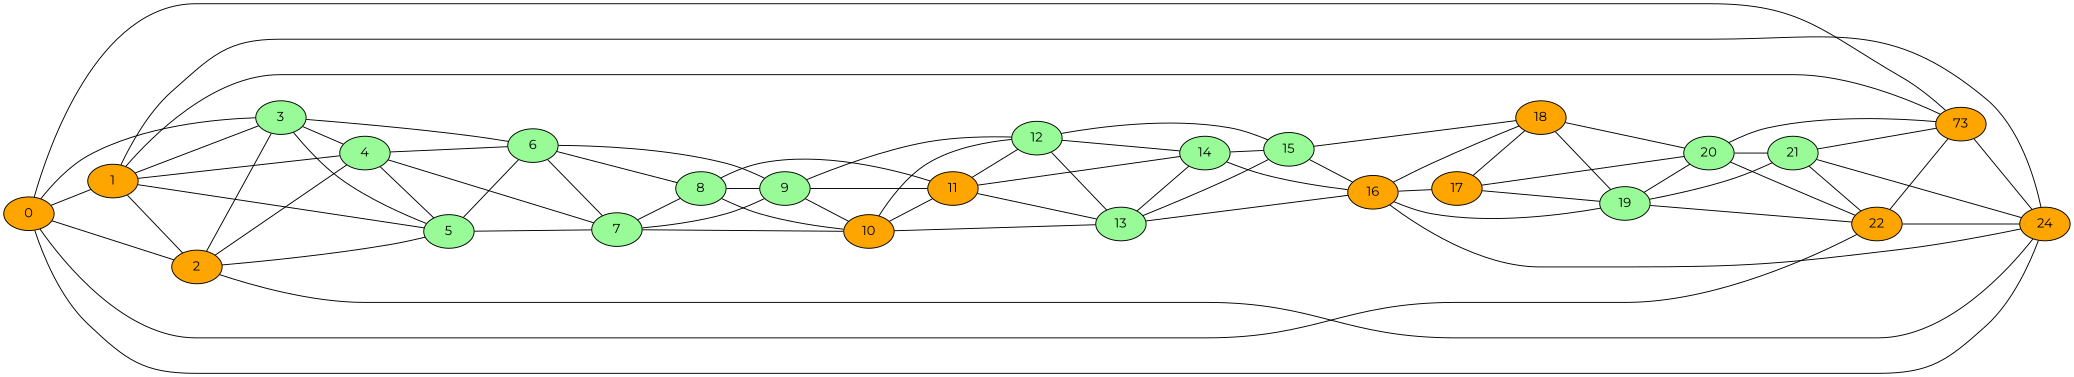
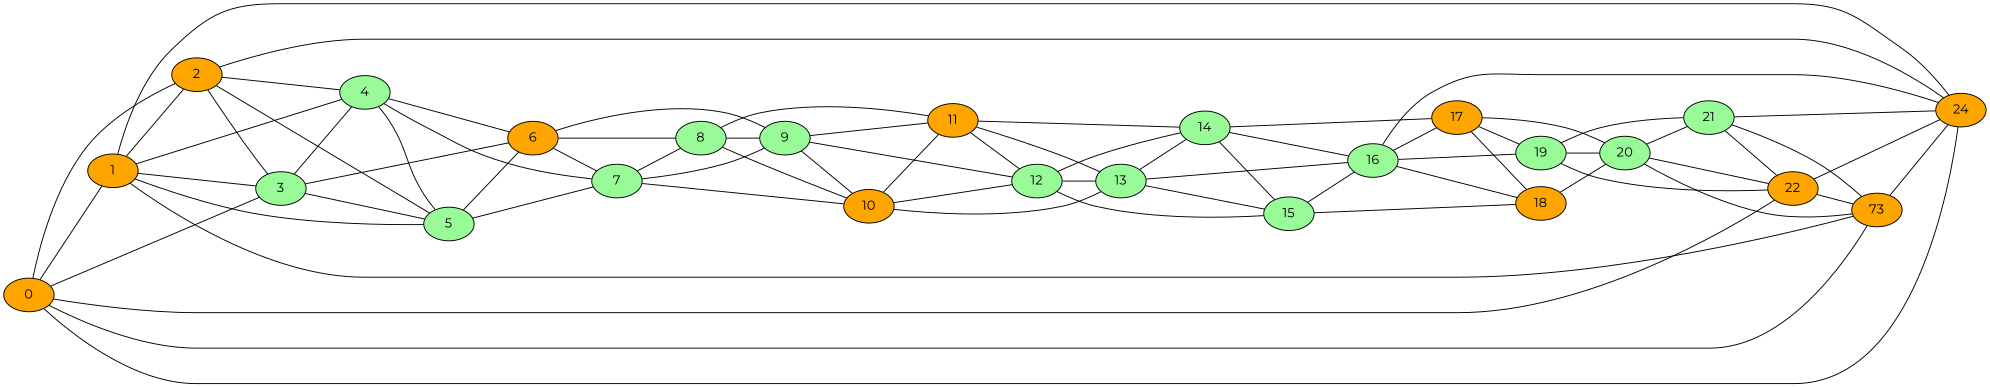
  strict graph {
    fontname=Montserrat
    rankdir=LR
    node [fillcolor=palegreen fontname=Montserrat style=filled]
    edge [fontname=Montserrat is_available=True prob=1.0]
    0 [fillcolor=orange]
    1 [fillcolor=orange]
    2 [fillcolor=orange]
    3
    22 [fillcolor=orange]
    n6 [fillcolor=orange label=73]
    24 [fillcolor=orange]
    4
    5
-   6
+   6 [fillcolor=orange]
    7
    8
    9
    10 [fillcolor=orange]
    11 [fillcolor=orange]
    12
    13
    14
    15
-   16 [fillcolor=orange]
+   16
    17 [fillcolor=orange]
    18 [fillcolor=orange]
    19
    20
    21
    0 -- 1 [prob=0.0643161757361]
    0 -- 2 [prob=0.697897733478]
    0 -- 3 [prob=0.280449630307]
    0 -- 22 [prob=0.522417211711]
    0 -- n6 [prob=0.689334838433]
    0 -- 24 [prob=0.828801519368]
    1 -- 2 [prob=0.969258009455]
    1 -- 3 [prob=0.379376253541]
    1 -- n6 [prob=0.050000236001]
    1 -- 24 [prob=0.718425463333]
    1 -- 4 [prob=0.281838660462]
    1 -- 5 [prob=0.41167275323]
    2 -- 3
    2 -- 24 [prob=0.63243779717]
    2 -- 4 [prob=0.12447777028]
    2 -- 5 [prob=0.823395002521]
    3 -- 4 [prob=0.619784781524]
    3 -- 5 [prob=0.807017250596]
    3 -- 6 [prob=0.430637094945]
    22 -- n6
    22 -- 24
    n6 -- 24
    4 -- 5 [prob=0.0503030864683]
    4 -- 6 [prob=0.994630025304]
    4 -- 7 [prob=0.111175727154]
    5 -- 6 [prob=0.620456378753]
    5 -- 7 [prob=0.574357063728]
    6 -- 7 [prob=0.951726171765]
    6 -- 8
    6 -- 9
    7 -- 8 [prob=0.261807827059]
    7 -- 9 [prob=0.649361629914]
    7 -- 10 [prob=0.66085810616]
    8 -- 9 [prob=0.00492593296034]
    8 -- 10 [prob=0.6311635164]
    8 -- 11 [prob=0.822024337863]
    9 -- 10 [prob=0.727428333443]
    9 -- 11
    9 -- 12 [prob=0.192149077982]
    10 -- 11 [prob=0.302617264661]
    10 -- 12 [prob=0.41364146463]
    10 -- 13
    11 -- 12 [prob=0.882584229377]
    11 -- 13
    11 -- 14 [prob=0.859590901963]
    12 -- 13
    12 -- 14 [prob=0.0964272887481]
    12 -- 15 [prob=0.577692454356]
    13 -- 14 [prob=0.88742769055]
    13 -- 15 [prob=0.535107777292]
    13 -- 16
    14 -- 15 [prob=0.356399728978]
    14 -- 16
+   14 -- 17 [prob=0.724958786632]
    15 -- 16 [prob=0.386942111934]
    15 -- 18
    16 -- 24 [prob=0.07589691521]
    16 -- 17 [prob=0.581706393551]
    16 -- 18 [prob=0.448811849762]
    16 -- 19 [prob=0.204746610672]
    17 -- 18 [prob=0.380637337348]
    17 -- 19 [prob=0.0904587552924]
    17 -- 20 [prob=0.919860900842]
-   18 -- 19 [prob=0.998630917616]
    18 -- 20 [prob=0.582188703116]
    19 -- 22
    19 -- 20 [prob=0.754778357615]
    19 -- 21 [prob=0.0301705352508]
    20 -- 22 [prob=0.696724197189]
    20 -- n6 [prob=0.305799256765]
    20 -- 21 [prob=0.149127728513]
    21 -- 22 [prob=0.111526187524]
    21 -- n6 [prob=0.135066744465]
    21 -- 24
  }
